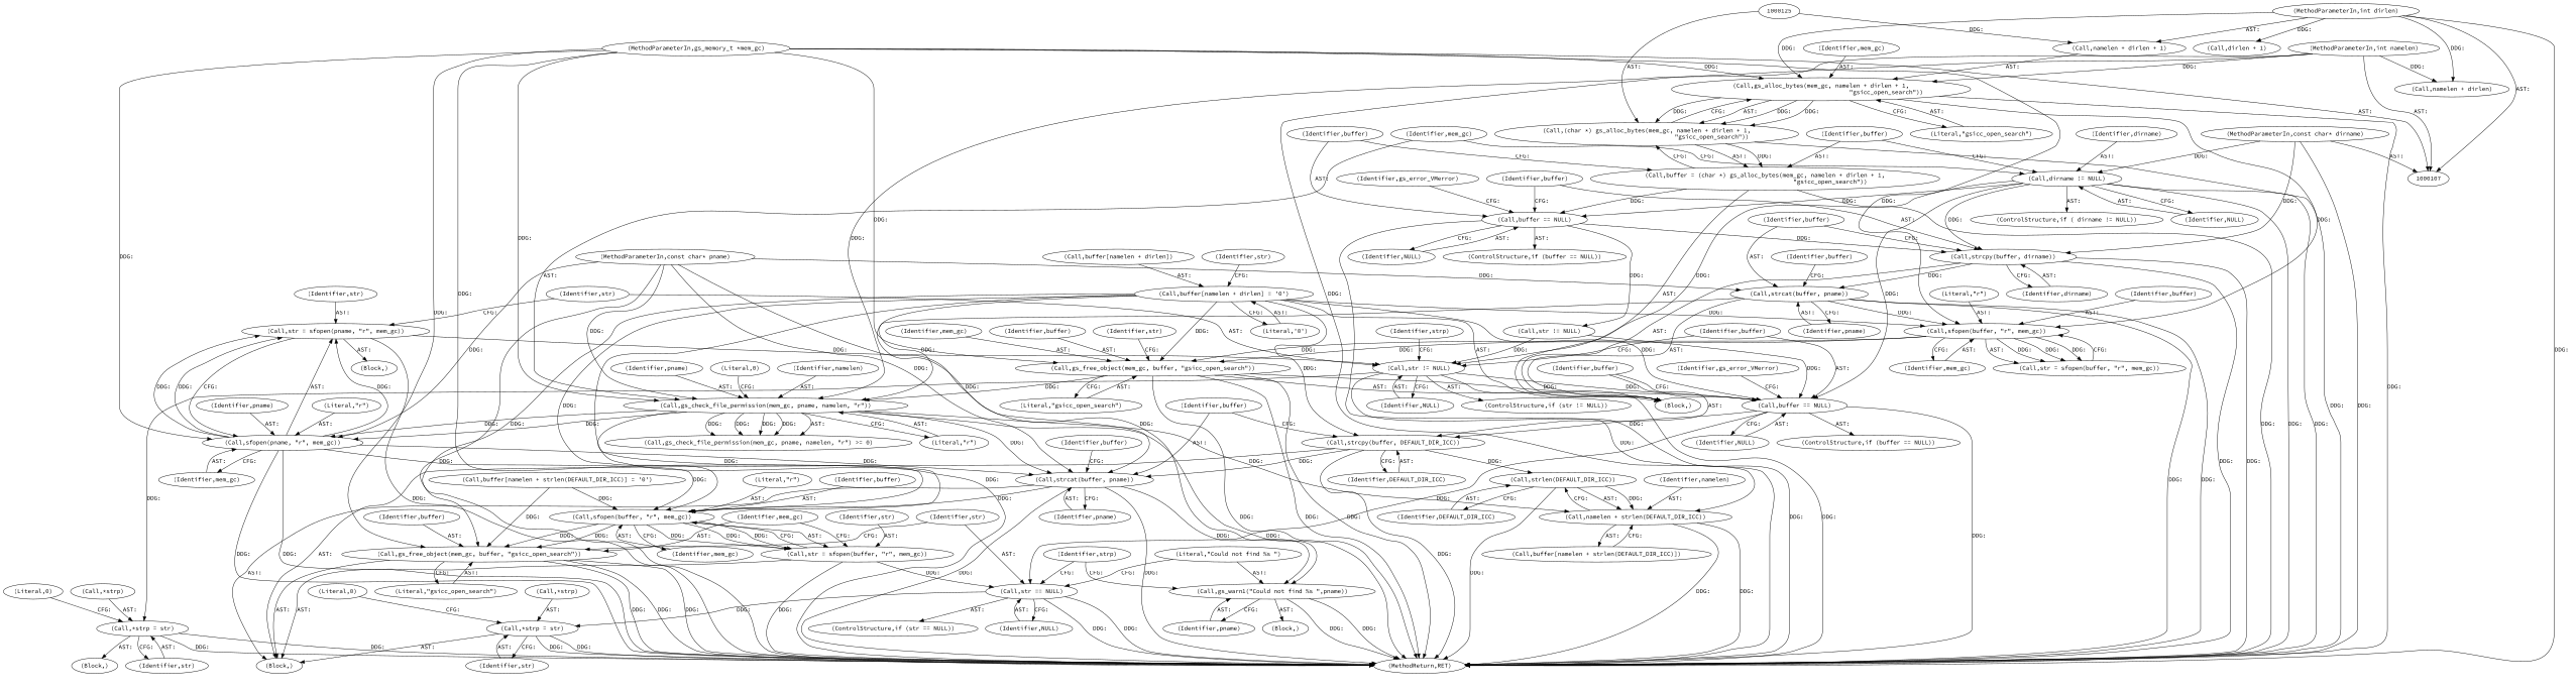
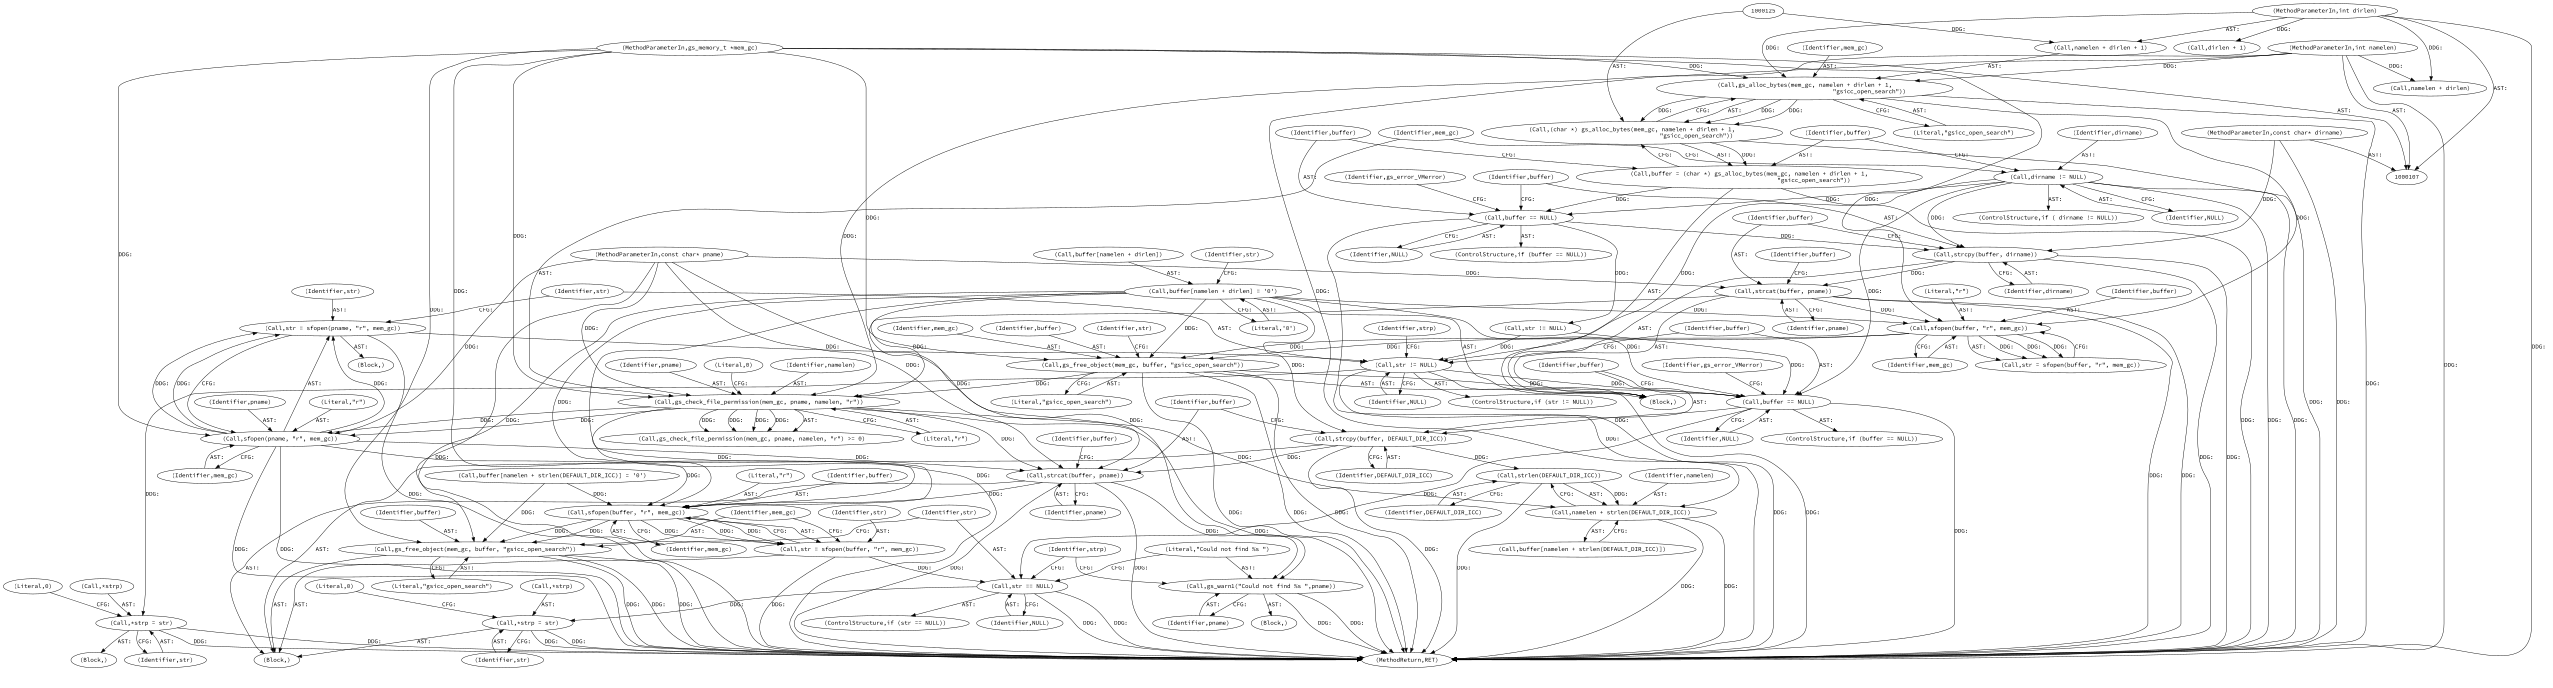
  digraph {
    fontname="Source Code Pro"
    node [fontname="Source Code Pro"]
    edge [fontname="Source Code Pro"]
    n1 [label="(Call,str = sfopen(pname, \"r\", mem_gc))"]
    n2 [label="(Call,sfopen(pname, \"r\", mem_gc))"]
    n3 [label="(Call,str != NULL)"]
    n4 [label="(MethodReturn,RET)"]
    n5 [label="(Block,)"]
    n6 [label="(Call,strcat(buffer, pname))"]
    n7 [label="(Call,sfopen(buffer, \"r\", mem_gc))"]
    n8 [label="(Identifier,mem_gc)"]
    n9 [label="(Call,buffer == NULL)"]
    n10 [label="(Call,*strp = str)"]
    n11 [label="(Identifier,NULL)"]
    n12 [label="(ControlStructure,if (str != NULL))"]
    n13 [label="(Call,gs_warn1(\"Could not find %s \",pname))"]
    n14 [label="(Block,)"]
    n15 [label="(Identifier,pname)"]
    n16 [label="(Call,gs_free_object(mem_gc, buffer, \"gsicc_open_search\"))"]
    n17 [label="(Call,str = sfopen(buffer, \"r\", mem_gc))"]
    n18 [label="(Identifier,mem_gc)"]
    n19 [label="(Call,gs_check_file_permission(mem_gc, pname, namelen, \"r\"))"]
    n20 [label="(Call,namelen + strlen(DEFAULT_DIR_ICC))"]
    n21 [label="(Literal,\"r\")"]
    n22 [label="(Call,gs_check_file_permission(mem_gc, pname, namelen, \"r\") >= 0)"]
    n23 [label="(Call,strlen(DEFAULT_DIR_ICC))"]
    n24 [label="(Call,buffer[namelen + strlen(DEFAULT_DIR_ICC)])"]
    n25 [label="(Call,gs_free_object(mem_gc, buffer, \"gsicc_open_search\"))"]
    n26 [label="(Block,)"]
    n27 [label="(Literal,\"gsicc_open_search\")"]
    n28 [label="(Call,strcpy(buffer, DEFAULT_DIR_ICC))"]
    n29 [label="(Call,str == NULL)"]
    n30 [label="(Identifier,NULL)"]
    n31 [label="(ControlStructure,if (buffer == NULL))"]
    n32 [label="(Call,sfopen(buffer, \"r\", mem_gc))"]
    n33 [label="(Call,str = sfopen(buffer, \"r\", mem_gc))"]
    n34 [label="(Identifier,mem_gc)"]
    n35 [label="(Call,strcat(buffer, pname))"]
    n36 [label="(Identifier,pname)"]
    n37 [label="(Call,strcpy(buffer, dirname))"]
    n38 [label="(Identifier,dirname)"]
    n39 [label="(Call,buffer == NULL)"]
    n40 [label="(Identifier,NULL)"]
    n41 [label="(Call,str != NULL)"]
    n42 [label="(ControlStructure,if (buffer == NULL))"]
    n43 [label="(Call,buffer = (char *) gs_alloc_bytes(mem_gc, namelen + dirlen + 1,\n                                     \"gsicc_open_search\"))"]
    n44 [label="(Call,(char *) gs_alloc_bytes(mem_gc, namelen + dirlen + 1,\n                                     \"gsicc_open_search\"))"]
    n45 [label="(Call,gs_alloc_bytes(mem_gc, namelen + dirlen + 1,\n                                     \"gsicc_open_search\"))"]
    n46 [label="(Literal,\"gsicc_open_search\")"]
    n47 [label="(MethodParameterIn,gs_memory_t *mem_gc)"]
    1000107
    n49 [label="(Literal,\"gsicc_open_search\")"]
    n50 [label="(MethodParameterIn,int namelen)"]
    n51 [label="(Call,namelen + dirlen)"]
    n52 [label="(Call,namelen + dirlen + 1)"]
    n53 [label="(MethodParameterIn,int dirlen)"]
    n54 [label="(Call,dirlen + 1)"]
    n55 [label="(Call,dirname != NULL)"]
    n56 [label="(Identifier,NULL)"]
    n57 [label="(ControlStructure,if ( dirname != NULL))"]
    n58 [label="(MethodParameterIn,const char* dirname)"]
    n59 [label="(MethodParameterIn,const char* pname)"]
    n60 [label="(Identifier,pname)"]
    n61 [label="(Block,)"]
    n62 [label="(Call,buffer[namelen + dirlen] = '\0')"]
    n63 [label="(Literal,'\0')"]
    n64 [label="(Identifier,DEFAULT_DIR_ICC)"]
    n65 [label="(Block,)"]
    n66 [label="(Identifier,str)"]
    n67 [label="(Call,*strp = str)"]
    n68 [label="(ControlStructure,if (str == NULL))"]
    n69 [label="(Identifier,NULL)"]
    n70 [label="(Identifier,DEFAULT_DIR_ICC)"]
    n71 [label="(Identifier,str)"]
    n72 [label="(Identifier,buffer)"]
    n73 [label="(Identifier,str)"]
    n74 [label="(Identifier,buffer)"]
    n75 [label="(Identifier,buffer)"]
    n76 [label="(Identifier,str)"]
    n77 [label="(Literal,0)"]
    n78 [label="(Identifier,dirname)"]
    n79 [label="(Call,buffer[namelen + dirlen])"]
    n80 [label="(Identifier,gs_error_VMerror)"]
    n81 [label="(Identifier,mem_gc)"]
    n82 [label="(Identifier,str)"]
    n83 [label="(Call,*strp)"]
    n84 [label="(Identifier,buffer)"]
    n85 [label="(Identifier,buffer)"]
    n86 [label="(Identifier,namelen)"]
    n87 [label="(Identifier,buffer)"]
    n88 [label="(Identifier,mem_gc)"]
    n89 [label="(Identifier,mem_gc)"]
    n90 [label="(Literal,\"r\")"]
    n91 [label="(Identifier,buffer)"]
    n92 [label="(Literal,0)"]
    n93 [label="(Literal,0)"]
    n94 [label="(Call,buffer[namelen + strlen(DEFAULT_DIR_ICC)] = '\0')"]
    n95 [label="(Identifier,strp)"]
    n96 [label="(Identifier,mem_gc)"]
    n97 [label="(Call,*strp)"]
    n98 [label="(Identifier,buffer)"]
    n99 [label="(Identifier,namelen)"]
    n100 [label="(Identifier,buffer)"]
    n101 [label="(Identifier,gs_error_VMerror)"]
    n102 [label="(Identifier,str)"]
    n103 [label="(Identifier,strp)"]
    n104 [label="(Literal,\"r\")"]
    n105 [label="(Identifier,buffer)"]
    n106 [label="(Identifier,str)"]
    n107 [label="(Identifier,pname)"]
    n108 [label="(Identifier,str)"]
    n109 [label="(Identifier,buffer)"]
    n110 [label="(Literal,\"Could not find %s \")"]
    n111 [label="(Literal,\"r\")"]
    n112 [label="(Identifier,buffer)"]
    n113 [label="(Identifier,buffer)"]
    n114 [label="(Identifier,pname)"]
    1000125
    n1 -> n2 [label="CFG: "]
    n1 -> n3 [label="DDG: "]
    n1 -> n4 [label="DDG: "]
    n1 -> n5 [label="AST: "]
    n2 -> n1 [label="AST: "]
    n2 -> n1 [label="DDG: "]
    n2 -> n1 [label="DDG: "]
    n2 -> n1 [label="DDG: "]
    n2 -> n4 [label="DDG: "]
    n2 -> n4 [label="DDG: "]
    n2 -> n6 [label="DDG: "]
    n2 -> n7 [label="DDG: "]
    n2 -> n8 [label="CFG: "]
    n3 -> n4 [label="DDG: "]
    n3 -> n4 [label="DDG: "]
    n3 -> n9 [label="DDG: "]
    n3 -> n10 [label="DDG: "]
    n3 -> n11 [label="CFG: "]
    n3 -> n12 [label="AST: "]
    n6 -> n4 [label="DDG: "]
    n6 -> n4 [label="DDG: "]
    n6 -> n7 [label="DDG: "]
    n6 -> n13 [label="DDG: "]
    n6 -> n14 [label="AST: "]
    n6 -> n15 [label="CFG: "]
    n7 -> n16 [label="DDG: "]
    n7 -> n16 [label="DDG: "]
    n7 -> n17 [label="AST: "]
    n7 -> n17 [label="DDG: "]
    n7 -> n17 [label="DDG: "]
    n7 -> n17 [label="DDG: "]
    n7 -> n18 [label="CFG: "]
    n8 -> n2 [label="AST: "]
    n9 -> n4 [label="DDG: "]
    n9 -> n28 [label="DDG: "]
    n9 -> n29 [label="DDG: "]
    n9 -> n30 [label="CFG: "]
    n9 -> n31 [label="AST: "]
    n10 -> n4 [label="DDG: "]
    n10 -> n4 [label="DDG: "]
    n10 -> n65 [label="AST: "]
    n10 -> n66 [label="CFG: "]
    n11 -> n3 [label="AST: "]
    n13 -> n4 [label="DDG: "]
    n13 -> n4 [label="DDG: "]
    n13 -> n60 [label="CFG: "]
    n13 -> n61 [label="AST: "]
    n15 -> n6 [label="AST: "]
    n16 -> n4 [label="DDG: "]
    n16 -> n4 [label="DDG: "]
    n16 -> n4 [label="DDG: "]
    n16 -> n14 [label="AST: "]
    n16 -> n49 [label="CFG: "]
    n17 -> n4 [label="DDG: "]
    n17 -> n7 [label="CFG: "]
    n17 -> n14 [label="AST: "]
    n17 -> n29 [label="DDG: "]
    n18 -> n7 [label="AST: "]
    n19 -> n2 [label="DDG: "]
    n19 -> n2 [label="DDG: "]
    n19 -> n4 [label="DDG: "]
    n19 -> n6 [label="DDG: "]
    n19 -> n7 [label="DDG: "]
    n19 -> n20 [label="DDG: "]
    n19 -> n21 [label="CFG: "]
    n19 -> n22 [label="AST: "]
    n19 -> n22 [label="DDG: "]
    n19 -> n22 [label="DDG: "]
    n19 -> n22 [label="DDG: "]
    n19 -> n22 [label="DDG: "]
    n20 -> n4 [label="DDG: "]
    n20 -> n4 [label="DDG: "]
    n20 -> n23 [label="CFG: "]
    n20 -> n24 [label="AST: "]
    n21 -> n19 [label="AST: "]
    n23 -> n4 [label="DDG: "]
    n23 -> n20 [label="AST: "]
    n23 -> n20 [label="DDG: "]
    n23 -> n70 [label="CFG: "]
    n24 -> n20 [label="CFG: "]
    n25 -> n4 [label="DDG: "]
    n25 -> n4 [label="DDG: "]
    n25 -> n4 [label="DDG: "]
    n25 -> n9 [label="DDG: "]
    n25 -> n19 [label="DDG: "]
    n25 -> n26 [label="AST: "]
    n25 -> n27 [label="CFG: "]
    n27 -> n25 [label="AST: "]
    n28 -> n4 [label="DDG: "]
    n28 -> n6 [label="DDG: "]
    n28 -> n14 [label="AST: "]
    n28 -> n23 [label="DDG: "]
    n28 -> n64 [label="CFG: "]
    n29 -> n4 [label="DDG: "]
    n29 -> n4 [label="DDG: "]
    n29 -> n67 [label="DDG: "]
    n29 -> n68 [label="AST: "]
    n29 -> n69 [label="CFG: "]
    n30 -> n9 [label="AST: "]
    n32 -> n25 [label="DDG: "]
    n32 -> n25 [label="DDG: "]
    n32 -> n33 [label="AST: "]
    n32 -> n33 [label="DDG: "]
    n32 -> n33 [label="DDG: "]
    n32 -> n33 [label="DDG: "]
    n32 -> n34 [label="CFG: "]
    n33 -> n32 [label="CFG: "]
    n34 -> n32 [label="AST: "]
    n35 -> n4 [label="DDG: "]
    n35 -> n4 [label="DDG: "]
    n35 -> n19 [label="DDG: "]
    n35 -> n26 [label="AST: "]
    n35 -> n32 [label="DDG: "]
    n35 -> n36 [label="CFG: "]
    n36 -> n35 [label="AST: "]
    n37 -> n4 [label="DDG: "]
    n37 -> n4 [label="DDG: "]
    n37 -> n26 [label="AST: "]
    n37 -> n35 [label="DDG: "]
    n37 -> n38 [label="CFG: "]
    n38 -> n37 [label="AST: "]
    n39 -> n4 [label="DDG: "]
    n39 -> n37 [label="DDG: "]
    n39 -> n40 [label="CFG: "]
    n39 -> n41 [label="DDG: "]
    n39 -> n42 [label="AST: "]
    n40 -> n39 [label="AST: "]
    n41 -> n3 [label="DDG: "]
    n41 -> n9 [label="DDG: "]
    n43 -> n4 [label="DDG: "]
    n43 -> n26 [label="AST: "]
    n43 -> n39 [label="DDG: "]
    n43 -> n44 [label="CFG: "]
    n44 -> n4 [label="DDG: "]
    n44 -> n43 [label="AST: "]
    n44 -> n43 [label="DDG: "]
    n44 -> n45 [label="CFG: "]
    n45 -> n4 [label="DDG: "]
    n45 -> n32 [label="DDG: "]
    n45 -> n44 [label="AST: "]
    n45 -> n44 [label="DDG: "]
    n45 -> n44 [label="DDG: "]
    n45 -> n44 [label="DDG: "]
    n45 -> n46 [label="CFG: "]
    n46 -> n45 [label="AST: "]
    n47 -> n2 [label="DDG: "]
    n47 -> n7 [label="DDG: "]
    n47 -> n16 [label="DDG: "]
    n47 -> n19 [label="DDG: "]
    n47 -> n25 [label="DDG: "]
    n47 -> n32 [label="DDG: "]
    n47 -> n45 [label="DDG: "]
    n47 -> 1000107 [label="AST: "]
    n49 -> n16 [label="AST: "]
+   n50 -> n4 [label="DDG: "]
    n50 -> n19 [label="DDG: "]
    n50 -> n20 [label="DDG: "]
    n50 -> n45 [label="DDG: "]
    n50 -> 1000107 [label="AST: "]
    n50 -> n51 [label="DDG: "]
    n52 -> n45 [label="AST: "]
    n53 -> n4 [label="DDG: "]
    n53 -> n45 [label="DDG: "]
    n53 -> 1000107 [label="AST: "]
    n53 -> n51 [label="DDG: "]
    n53 -> n52 [label="AST: "]
    n53 -> n54 [label="DDG: "]
    n55 -> n3 [label="DDG: "]
    n55 -> n4 [label="DDG: "]
    n55 -> n4 [label="DDG: "]
    n55 -> n9 [label="DDG: "]
    n55 -> n37 [label="DDG: "]
    n55 -> n39 [label="DDG: "]
    n55 -> n56 [label="CFG: "]
    n55 -> n57 [label="AST: "]
    n56 -> n55 [label="AST: "]
    n58 -> n4 [label="DDG: "]
    n58 -> n37 [label="DDG: "]
    n58 -> 1000107 [label="AST: "]
-   n58 -> n55 [label="DDG: "]
    n59 -> n2 [label="DDG: "]
    n59 -> n4 [label="DDG: "]
    n59 -> n6 [label="DDG: "]
    n59 -> n13 [label="DDG: "]
    n59 -> n19 [label="DDG: "]
    n59 -> n35 [label="DDG: "]
    n60 -> n13 [label="AST: "]
    n62 -> n4 [label="DDG: "]
    n62 -> n6 [label="DDG: "]
    n62 -> n7 [label="DDG: "]
    n62 -> n9 [label="DDG: "]
    n62 -> n16 [label="DDG: "]
    n62 -> n25 [label="DDG: "]
    n62 -> n26 [label="AST: "]
    n62 -> n28 [label="DDG: "]
    n62 -> n32 [label="DDG: "]
    n62 -> n63 [label="CFG: "]
    n63 -> n62 [label="AST: "]
    n64 -> n28 [label="AST: "]
    n66 -> n10 [label="AST: "]
    n67 -> n4 [label="DDG: "]
    n67 -> n4 [label="DDG: "]
    n67 -> n14 [label="AST: "]
    n67 -> n71 [label="CFG: "]
    n69 -> n29 [label="AST: "]
    n70 -> n23 [label="AST: "]
    n71 -> n67 [label="AST: "]
    n72 -> n25 [label="AST: "]
    n73 -> n1 [label="CFG: "]
    n73 -> n3 [label="AST: "]
    n74 -> n35 [label="AST: "]
    n74 -> n37 [label="CFG: "]
    n75 -> n16 [label="AST: "]
    n76 -> n62 [label="CFG: "]
    n77 -> n19 [label="CFG: "]
    n78 -> n55 [label="AST: "]
    n79 -> n62 [label="AST: "]
    n80 -> n39 [label="CFG: "]
    n81 -> n16 [label="AST: "]
    n81 -> n17 [label="CFG: "]
    n82 -> n25 [label="CFG: "]
    n83 -> n67 [label="AST: "]
    n84 -> n37 [label="AST: "]
    n84 -> n39 [label="CFG: "]
    n85 -> n3 [label="CFG: "]
    n85 -> n9 [label="AST: "]
    n86 -> n20 [label="AST: "]
    n87 -> n32 [label="AST: "]
    n88 -> n19 [label="AST: "]
    n88 -> n55 [label="CFG: "]
    n89 -> n45 [label="AST: "]
    n90 -> n7 [label="AST: "]
    n91 -> n9 [label="CFG: "]
    n91 -> n28 [label="AST: "]
    n92 -> n10 [label="CFG: "]
    n93 -> n67 [label="CFG: "]
    n94 -> n7 [label="DDG: "]
    n94 -> n16 [label="DDG: "]
    n95 -> n3 [label="CFG: "]
    n96 -> n25 [label="AST: "]
    n97 -> n10 [label="AST: "]
    n98 -> n7 [label="AST: "]
    n99 -> n19 [label="AST: "]
    n100 -> n6 [label="CFG: "]
    n101 -> n9 [label="CFG: "]
    n102 -> n17 [label="AST: "]
    n103 -> n13 [label="CFG: "]
    n103 -> n29 [label="CFG: "]
    n104 -> n2 [label="AST: "]
    n105 -> n35 [label="CFG: "]
    n106 -> n1 [label="AST: "]
    n107 -> n2 [label="AST: "]
    n108 -> n16 [label="CFG: "]
    n108 -> n29 [label="AST: "]
    n109 -> n6 [label="AST: "]
    n109 -> n28 [label="CFG: "]
    n110 -> n13 [label="AST: "]
    n110 -> n29 [label="CFG: "]
    n111 -> n32 [label="AST: "]
    n112 -> n43 [label="AST: "]
    n112 -> n55 [label="CFG: "]
    n113 -> n39 [label="AST: "]
    n113 -> n43 [label="CFG: "]
    n114 -> n19 [label="AST: "]
    1000125 -> n44 [label="AST: "]
    1000125 -> n52 [label="DDG: "]
  }
